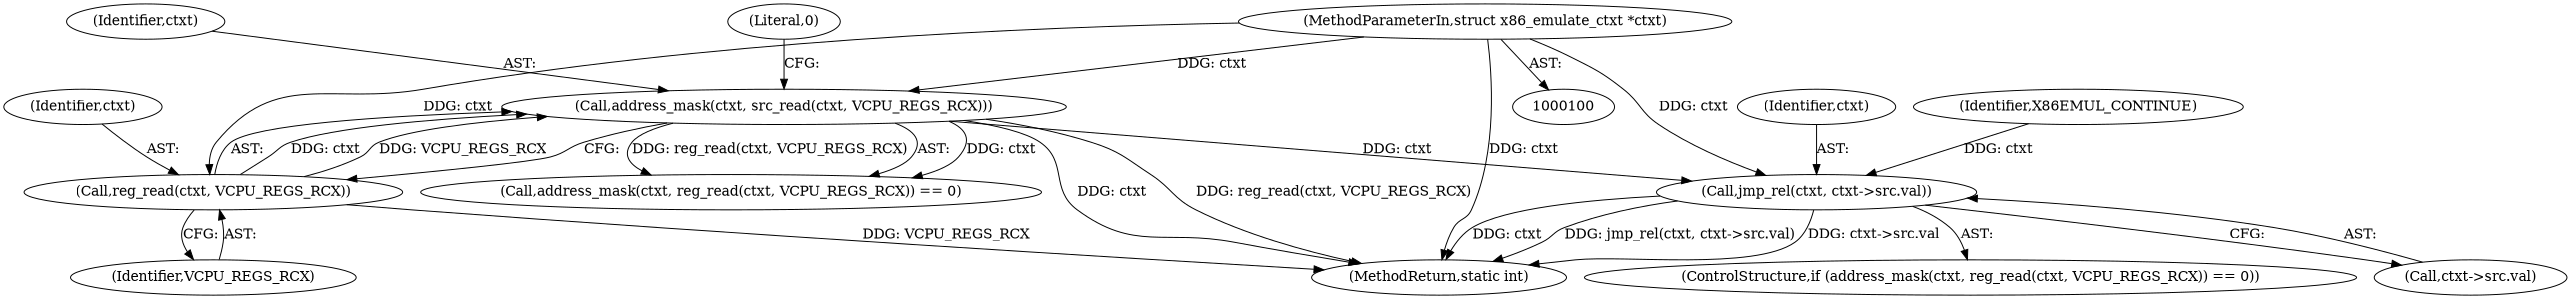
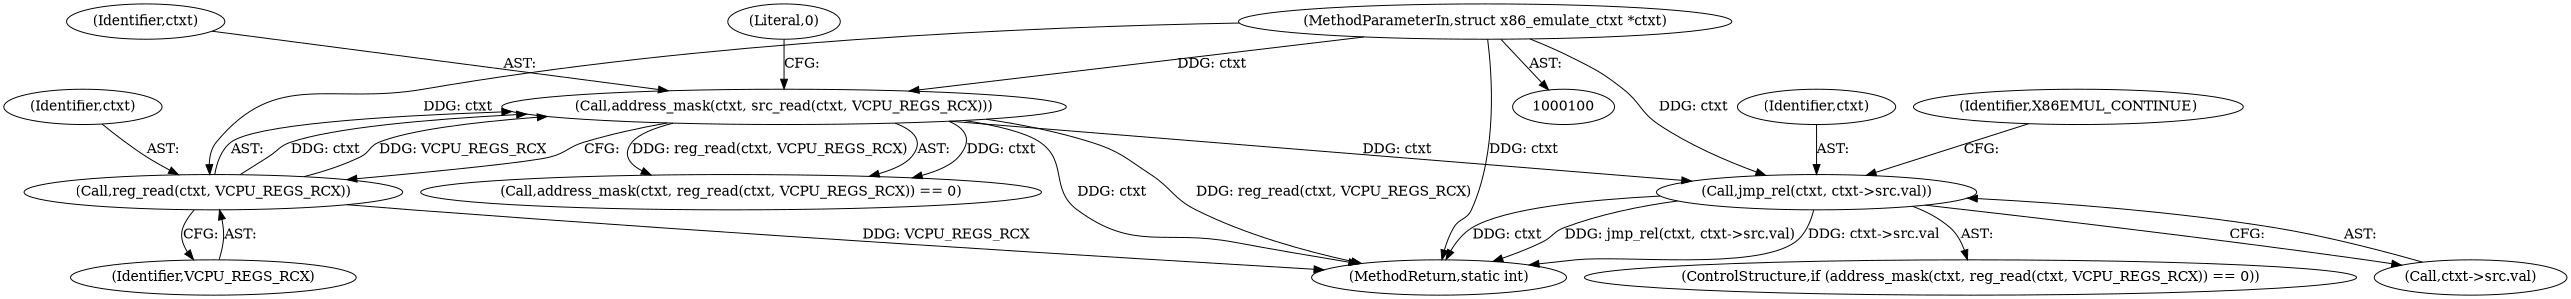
  digraph {
    n1 [label="(Call,jmp_rel(ctxt, ctxt->src.val))"]
    n2 [label="(MethodReturn,static int)"]
    n3 [label="(Call,ctxt->src.val)"]
    n4 [label="(ControlStructure,if (address_mask(ctxt, reg_read(ctxt, VCPU_REGS_RCX)) == 0))"]
    n5 [label="(Call,address_mask(ctxt, src_read(ctxt, VCPU_REGS_RCX)))"]
    n6 [label="(Call,reg_read(ctxt, VCPU_REGS_RCX))"]
    n7 [label="(Call,address_mask(ctxt, reg_read(ctxt, VCPU_REGS_RCX)) == 0)"]
    n8 [label="(Identifier,VCPU_REGS_RCX)"]
    n9 [label="(MethodParameterIn,struct x86_emulate_ctxt *ctxt)"]
    1000100
    n11 [label="(Identifier,ctxt)"]
    n12 [label="(Identifier,ctxt)"]
    n13 [label="(Identifier,ctxt)"]
    n14 [label="(Literal,0)"]
    n15 [label="(Identifier,X86EMUL_CONTINUE)"]
    n1 -> n2 [label="DDG: ctxt"]
    n1 -> n2 [label="DDG: jmp_rel(ctxt, ctxt->src.val)"]
    n1 -> n2 [label="DDG: ctxt->src.val"]
    n1 -> n3 [label="CFG: "]
    n1 -> n4 [label="AST: "]
    n3 -> n1 [label="AST: "]
    n5 -> n1 [label="DDG: ctxt"]
    n5 -> n2 [label="DDG: reg_read(ctxt, VCPU_REGS_RCX)"]
    n5 -> n2 [label="DDG: ctxt"]
    n5 -> n6 [label="CFG: "]
    n5 -> n7 [label="AST: "]
    n5 -> n7 [label="DDG: ctxt"]
    n5 -> n7 [label="DDG: reg_read(ctxt, VCPU_REGS_RCX)"]
    n6 -> n2 [label="DDG: VCPU_REGS_RCX"]
    n6 -> n5 [label="AST: "]
    n6 -> n5 [label="DDG: ctxt"]
    n6 -> n5 [label="DDG: VCPU_REGS_RCX"]
    n6 -> n8 [label="CFG: "]
    n8 -> n6 [label="AST: "]
    n9 -> n1 [label="DDG: ctxt"]
    n9 -> n2 [label="DDG: ctxt"]
    n9 -> n5 [label="DDG: ctxt"]
    n9 -> n6 [label="DDG: ctxt"]
    n9 -> 1000100 [label="AST: "]
    n11 -> n1 [label="AST: "]
    n12 -> n6 [label="AST: "]
    n13 -> n5 [label="AST: "]
    n14 -> n5 [label="CFG: "]
-   n15 -> n1 [label="DDG: ctxt"]
+   n15 -> n1 [label="CFG: "]
  }
